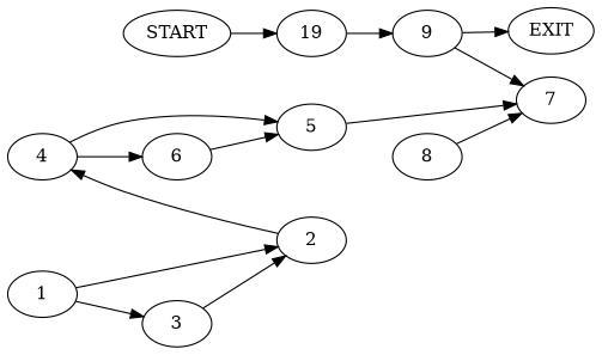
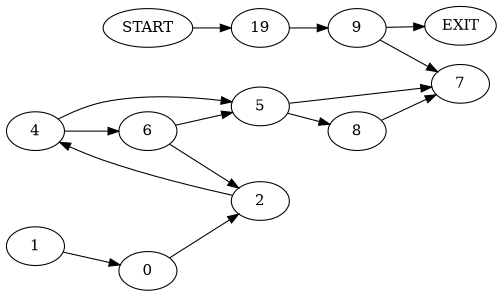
  digraph {
    rankdir=LR
    n1 [label=START]
    n2 [label=19]
    1
    2
-   3
+   3 [label=0]
    9
    n7 [label=EXIT]
    4
    5
    6
    7
    8
    n1 -> n2
    n2 -> 9
-   1 -> 2
+   6 -> 2
    1 -> 3
    2 -> 4
    3 -> 2
    9 -> n7
    9 -> 7
    4 -> 5
    4 -> 6
    5 -> 7
+   5 -> 8
    6 -> 5
    8 -> 7
  }
